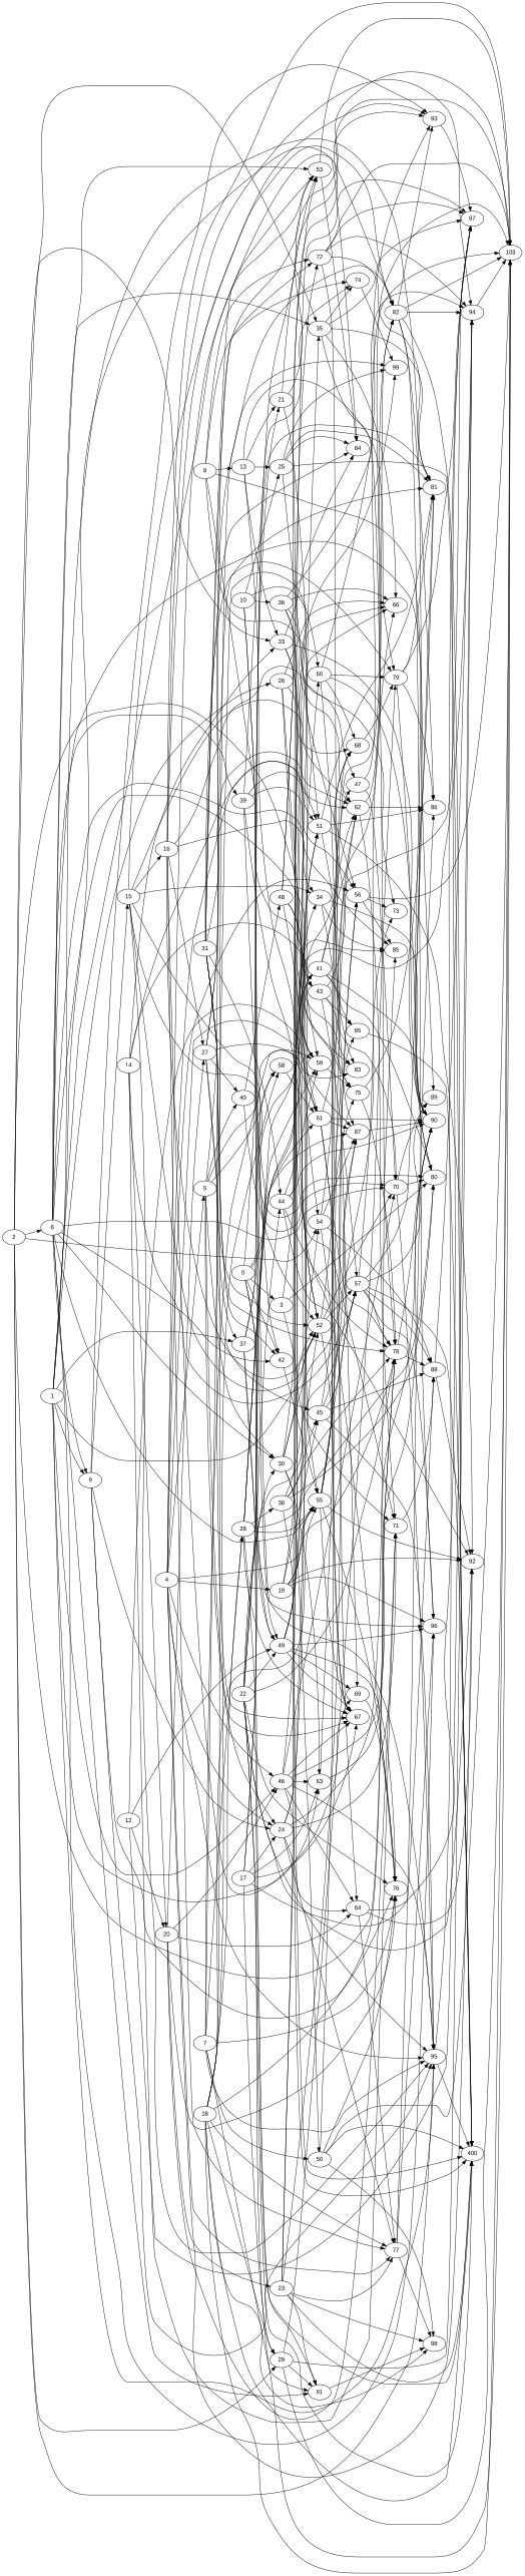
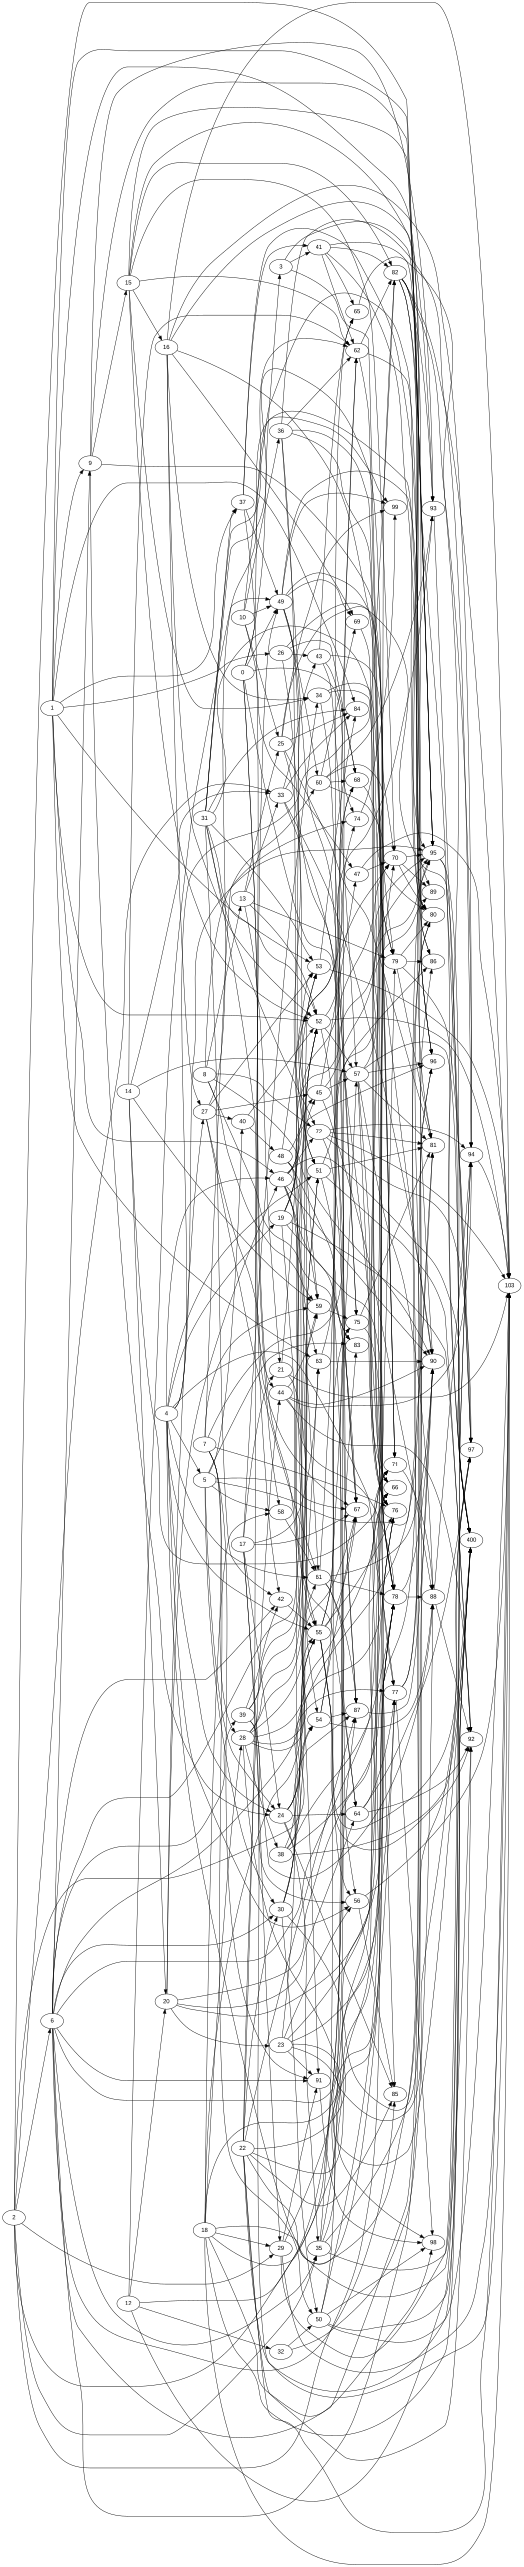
  digraph {
    fontname="Liberation Sans"
    rankdir=LR
    node [fontname="Liberation Sans"]
    edge [fontname="Liberation Sans"]
    0
    3
    42
    49
    58
    74
    87
    96
    41
    71
    80
    55
    51
    67
    60
    76
    69
    99
    61
    90
    65
    82
    62
    88
    57
    97
    75
    56
    92
    81
    83
    86
    93
    68
    79
    64
    78
    1
    9
    26
    37
    46
    52
    53
    63
    84
    89
    95
    24
    15
    59
    66
    43
    91
    70
    72
    n57 [label=400]
    n58 [label=103]
    35
    85
    77
    16
    34
    98
    94
    2
    6
    29
    33
    54
    30
    39
    50
    4
    5
    19
    40
    45
-   73
    48
    47
    7
    28
    38
    8
    13
    25
    21
    27
    10
    36
    12
    20
+   32
    23
    14
    17
    18
    22
    44
    31
    0 -> 3
    0 -> 42
    0 -> 49
    0 -> 58
    0 -> 74
    0 -> 87
    0 -> 96
    3 -> 41
    3 -> 71
    3 -> 80
    42 -> 55
    49 -> 96
    49 -> 51
    49 -> 67
    49 -> 60
    49 -> 76
    49 -> 69
    49 -> 99
    58 -> 61
    74 -> 99
    87 -> 90
    41 -> 80
    41 -> 90
    41 -> 65
    41 -> 82
    41 -> 62
    71 -> 88
    55 -> 67
    55 -> 76
    55 -> 57
    55 -> 97
    55 -> 75
    55 -> 56
    55 -> 92
    51 -> 92
    51 -> 81
    51 -> 83
    51 -> 86
    60 -> 80
    60 -> 69
    60 -> 93
    60 -> 68
    60 -> 79
    69 -> 76
    61 -> 87
    61 -> 90
    61 -> 62
    61 -> 64
    61 -> 78
    65 -> n57
    82 -> 96
    82 -> 86
    82 -> 93
    82 -> n57
    82 -> n58
    82 -> 94
    62 -> 71
    62 -> 82
    62 -> 86
    88 -> 92
    88 -> 94
    57 -> 96
    57 -> 88
    57 -> 81
    57 -> 78
    57 -> 89
    57 -> 66
    57 -> n57
    75 -> 81
    75 -> 78
    56 -> n58
    56 -> 85
-   56 -> 73
    93 -> 97
    68 -> 79
    79 -> 80
    79 -> 97
    79 -> 81
    79 -> 86
    64 -> 97
    64 -> 92
    64 -> 77
    78 -> 90
    78 -> 88
    1 -> 9
    1 -> 26
    1 -> 37
    1 -> 46
    1 -> 52
    1 -> 53
    1 -> 63
    1 -> 84
    1 -> 89
    1 -> 95
    9 -> 76
    9 -> 93
    9 -> 95
    9 -> 24
    9 -> 15
    26 -> 68
    26 -> 59
    26 -> 66
    26 -> 43
    37 -> 49
    37 -> 41
    37 -> 81
    37 -> 91
    46 -> 67
    46 -> 90
    46 -> 64
    46 -> 63
    46 -> 95
    46 -> 70
    46 -> 72
    46 -> n57
    52 -> 67
    52 -> 57
    52 -> 70
    52 -> n58
    53 -> 84
    53 -> n58
    63 -> 90
    63 -> 65
    95 -> 97
    95 -> n57
    24 -> 71
    24 -> 64
    24 -> 66
    24 -> 35
    24 -> 85
    24 -> 77
    15 -> 80
    15 -> 82
    15 -> 62
    15 -> 52
    15 -> 95
    15 -> 70
    15 -> 16
    15 -> 34
    59 -> 75
    43 -> 65
    43 -> 57
    43 -> 68
    43 -> 70
    91 -> 98
    70 -> 80
    70 -> 89
    70 -> 95
    72 -> 87
    72 -> 97
    72 -> 81
    72 -> n58
    72 -> 94
    35 -> 74
    35 -> 97
    35 -> 81
    35 -> 78
    35 -> 66
    77 -> 96
    77 -> 86
    77 -> 98
    16 -> 69
    16 -> 93
    16 -> 52
    16 -> n58
    16 -> 77
    16 -> 34
    16 -> 94
-   16 -> 73
    16 -> 27
    34 -> 90
    34 -> 75
    34 -> 85
    94 -> n58
    2 -> 83
    2 -> 78
    2 -> 95
    2 -> 35
    2 -> 6
    2 -> 29
    2 -> 33
    2 -> 54
    6 -> 42
    6 -> 96
    6 -> 55
    6 -> 90
    6 -> 75
    6 -> 9
    6 -> 53
    6 -> 91
    6 -> 70
    6 -> 35
    6 -> 85
    6 -> 30
    6 -> 39
    29 -> 79
    29 -> 91
    29 -> n58
    29 -> 94
    33 -> 76
    33 -> 90
    33 -> 84
    33 -> 43
    54 -> 87
    54 -> 67
    54 -> 88
    54 -> 68
    30 -> 87
    30 -> 97
    30 -> 52
    30 -> 63
    30 -> 50
    39 -> 42
    39 -> 51
    39 -> 56
    39 -> 52
    39 -> n58
    50 -> 76
    50 -> 62
    50 -> n57
    50 -> n58
    50 -> 98
    4 -> 55
    4 -> 51
    4 -> 61
    4 -> 82
    4 -> 56
    4 -> 92
    4 -> 46
    4 -> 95
    4 -> 24
    4 -> 77
    4 -> 5
    4 -> 19
    5 -> 58
    5 -> 67
    5 -> 81
    5 -> 83
    5 -> 24
    5 -> 30
    5 -> 40
    19 -> 96
    19 -> 55
    19 -> 92
    19 -> 68
    19 -> 78
    19 -> 45
    40 -> 52
    40 -> 48
    45 -> 88
    45 -> 57
    45 -> 95
-   45 -> 73
    45 -> 47
    48 -> 61
    48 -> 83
    48 -> 93
    48 -> 53
    48 -> 59
    47 -> 70
    47 -> n58
    7 -> 60
    7 -> 76
    7 -> 95
    7 -> 59
    7 -> 91
    7 -> 50
    7 -> 28
    28 -> 80
    28 -> 55
    28 -> 51
    28 -> 67
    28 -> 61
    28 -> 59
    28 -> n57
    28 -> 38
    38 -> 80
    38 -> 78
    38 -> n57
    38 -> 54
    38 -> 45
    8 -> 74
    8 -> 90
    8 -> 56
    8 -> 59
    8 -> 72
    8 -> 13
    13 -> 79
    13 -> 52
    13 -> 33
    13 -> 25
    13 -> 21
    25 -> 51
    25 -> 99
    25 -> 81
    25 -> 84
    25 -> n57
    21 -> 53
    21 -> n58
    21 -> 54
    27 -> 67
    27 -> 99
    27 -> 61
    27 -> 53
    27 -> 40
    27 -> 45
    10 -> 49
    10 -> 95
    10 -> 47
    10 -> 25
    10 -> 36
    36 -> 71
    36 -> 55
    36 -> 62
+   36 -> 75
    36 -> 66
    36 -> 94
    12 -> 49
    12 -> 87
    12 -> 94
    12 -> 20
+   12 -> 32
    20 -> 71
    20 -> 76
    20 -> 64
    20 -> 46
    20 -> 27
    20 -> 23
+   32 -> 88
+   32 -> 50
    23 -> 56
    23 -> 52
    23 -> 66
    23 -> 91
    23 -> n57
    23 -> 77
    23 -> 98
    14 -> 71
    14 -> 62
    14 -> 57
    14 -> 59
    14 -> 33
    14 -> 20
    17 -> 67
    17 -> 88
    17 -> 63
    17 -> 24
    17 -> 34
    17 -> 29
    17 -> 21
    18 -> 58
    18 -> 55
    18 -> 82
    18 -> 78
    18 -> n57
    18 -> n58
    18 -> 77
    18 -> 98
    18 -> 29
    18 -> 28
    22 -> 49
    22 -> 87
    22 -> 76
    22 -> 92
    22 -> 78
    22 -> 95
    22 -> n57
    22 -> n58
    22 -> 85
    22 -> 30
    22 -> 44
    44 -> 90
    44 -> 92
    44 -> 78
    44 -> 59
    44 -> 94
    31 -> 42
    31 -> 62
    31 -> 79
    31 -> 78
    31 -> 37
    31 -> 52
    31 -> 53
    31 -> 84
    31 -> 72
    31 -> 44
  }
